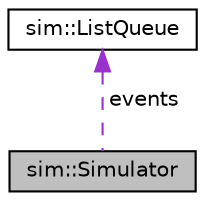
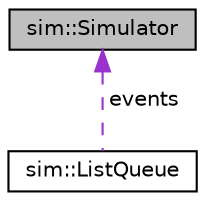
  digraph {
    node [color=black fontname=Helvetica fontsize=10 shape=record style=filled]
    n1 [fillcolor=grey75 fontcolor=black height=0.2 label="sim::Simulator" width=0.4]
    n2 [fillcolor=white height=0.2 label="sim::ListQueue" width=0.4]
-   n2 -> n1 [color=darkorchid3 dir=back fontname=Helvetica fontsize=10 label=" events" labelfontname=Helvetica labelfontsize=10 style=dashed]
+   n1 -> n2 [color=darkorchid3 dir=back fontname=Helvetica fontsize=10 label=" events" labelfontname=Helvetica labelfontsize=10 style=dashed]
  }
